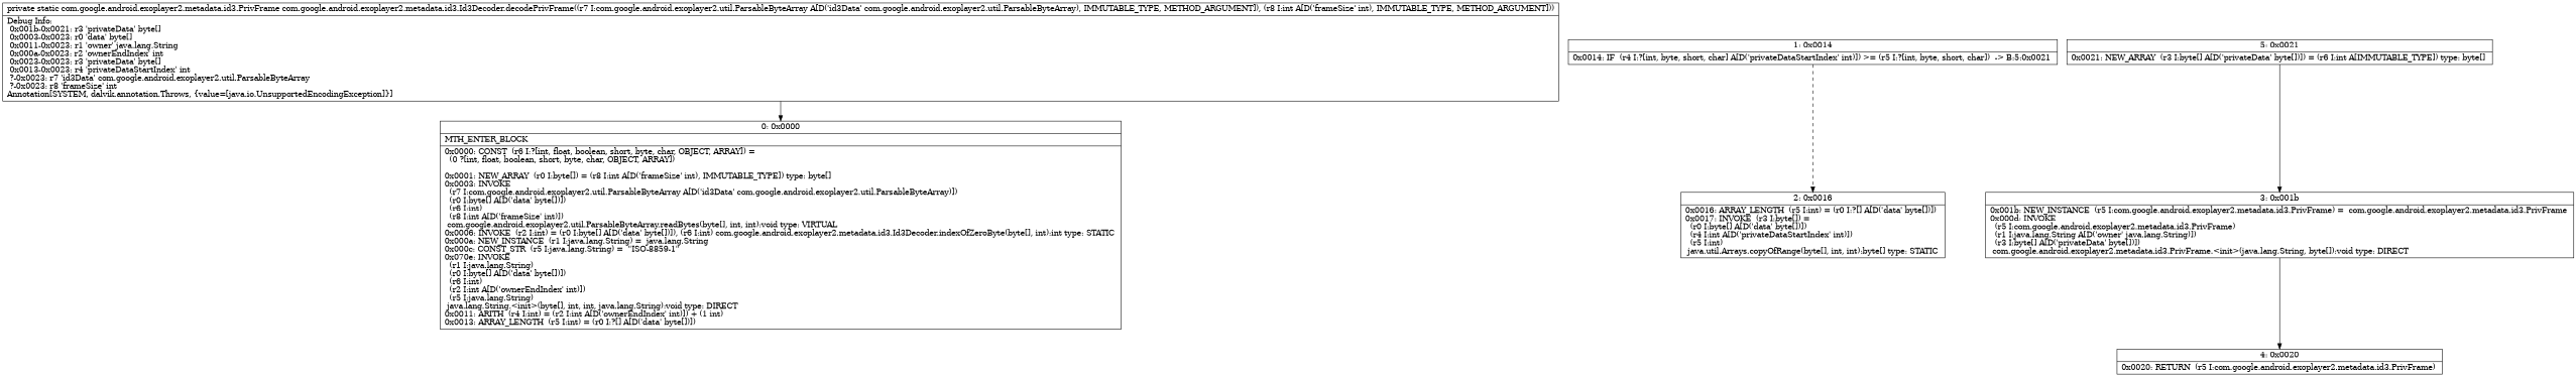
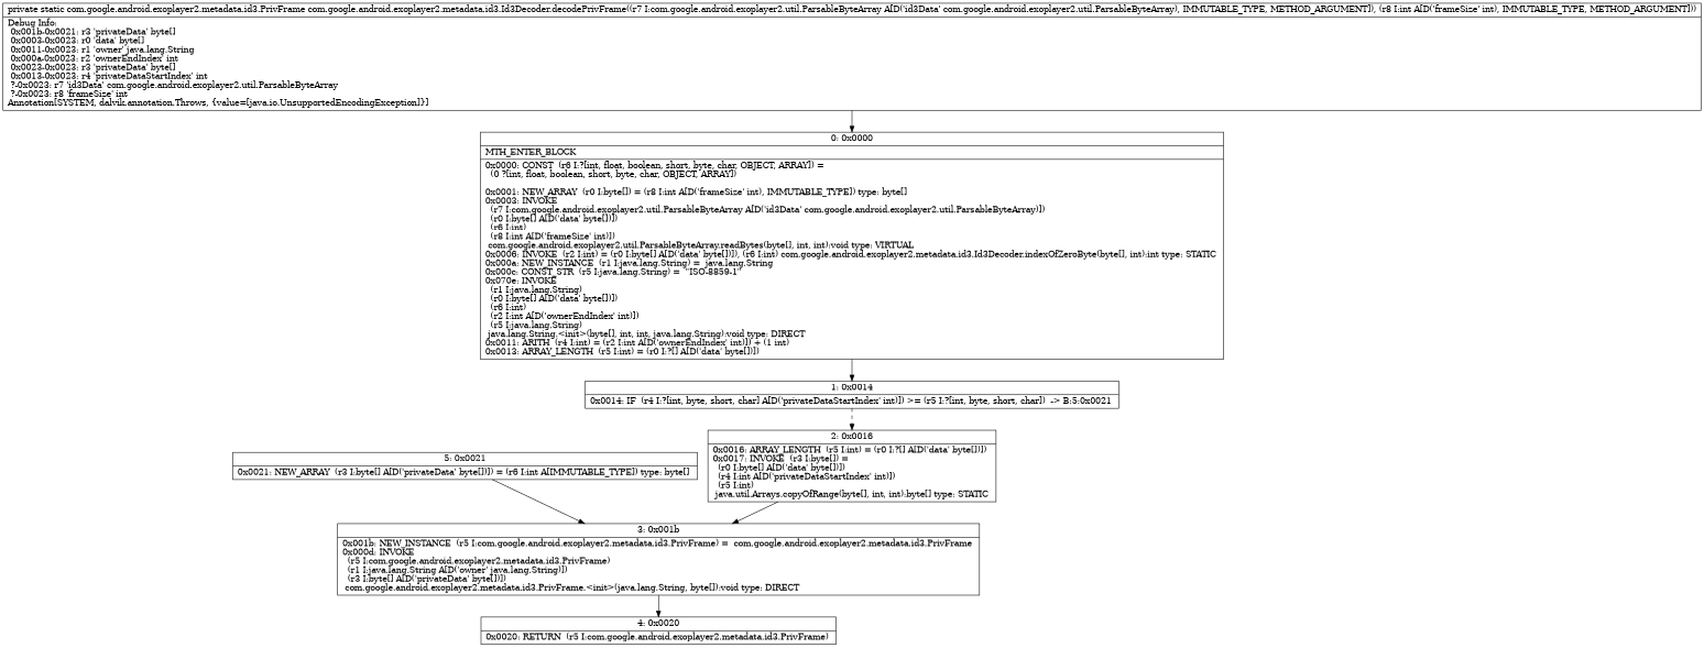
  digraph {
    node [shape=record]
    n1 [label="{0\:\ 0x0000|MTH_ENTER_BLOCK\l|0x0000: CONST  (r6 I:?[int, float, boolean, short, byte, char, OBJECT, ARRAY]) = \l  (0 ?[int, float, boolean, short, byte, char, OBJECT, ARRAY])\l \l0x0001: NEW_ARRAY  (r0 I:byte[]) = (r8 I:int A[D('frameSize' int), IMMUTABLE_TYPE]) type: byte[] \l0x0003: INVOKE  \l  (r7 I:com.google.android.exoplayer2.util.ParsableByteArray A[D('id3Data' com.google.android.exoplayer2.util.ParsableByteArray)])\l  (r0 I:byte[] A[D('data' byte[])])\l  (r6 I:int)\l  (r8 I:int A[D('frameSize' int)])\l com.google.android.exoplayer2.util.ParsableByteArray.readBytes(byte[], int, int):void type: VIRTUAL \l0x0006: INVOKE  (r2 I:int) = (r0 I:byte[] A[D('data' byte[])]), (r6 I:int) com.google.android.exoplayer2.metadata.id3.Id3Decoder.indexOfZeroByte(byte[], int):int type: STATIC \l0x000a: NEW_INSTANCE  (r1 I:java.lang.String) =  java.lang.String \l0x000c: CONST_STR  (r5 I:java.lang.String) =  \"ISO\-8859\-1\" \l0x070e: INVOKE  \l  (r1 I:java.lang.String)\l  (r0 I:byte[] A[D('data' byte[])])\l  (r6 I:int)\l  (r2 I:int A[D('ownerEndIndex' int)])\l  (r5 I:java.lang.String)\l java.lang.String.\<init\>(byte[], int, int, java.lang.String):void type: DIRECT \l0x0011: ARITH  (r4 I:int) = (r2 I:int A[D('ownerEndIndex' int)]) + (1 int) \l0x0013: ARRAY_LENGTH  (r5 I:int) = (r0 I:?[] A[D('data' byte[])]) \l}"]
    n2 [label="{1\:\ 0x0014|0x0014: IF  (r4 I:?[int, byte, short, char] A[D('privateDataStartIndex' int)]) \>= (r5 I:?[int, byte, short, char])  \-\> B:5:0x0021 \l}"]
    n3 [label="{2\:\ 0x0016|0x0016: ARRAY_LENGTH  (r5 I:int) = (r0 I:?[] A[D('data' byte[])]) \l0x0017: INVOKE  (r3 I:byte[]) = \l  (r0 I:byte[] A[D('data' byte[])])\l  (r4 I:int A[D('privateDataStartIndex' int)])\l  (r5 I:int)\l java.util.Arrays.copyOfRange(byte[], int, int):byte[] type: STATIC \l}"]
    n4 [label="{3\:\ 0x001b|0x001b: NEW_INSTANCE  (r5 I:com.google.android.exoplayer2.metadata.id3.PrivFrame) =  com.google.android.exoplayer2.metadata.id3.PrivFrame \l0x000d: INVOKE  \l  (r5 I:com.google.android.exoplayer2.metadata.id3.PrivFrame)\l  (r1 I:java.lang.String A[D('owner' java.lang.String)])\l  (r3 I:byte[] A[D('privateData' byte[])])\l com.google.android.exoplayer2.metadata.id3.PrivFrame.\<init\>(java.lang.String, byte[]):void type: DIRECT \l}"]
    n5 [label="{5\:\ 0x0021|0x0021: NEW_ARRAY  (r3 I:byte[] A[D('privateData' byte[])]) = (r6 I:int A[IMMUTABLE_TYPE]) type: byte[] \l}"]
    n6 [label="{4\:\ 0x0020|0x0020: RETURN  (r5 I:com.google.android.exoplayer2.metadata.id3.PrivFrame) \l}"]
    n7 [label="{private static com.google.android.exoplayer2.metadata.id3.PrivFrame com.google.android.exoplayer2.metadata.id3.Id3Decoder.decodePrivFrame((r7 I:com.google.android.exoplayer2.util.ParsableByteArray A[D('id3Data' com.google.android.exoplayer2.util.ParsableByteArray), IMMUTABLE_TYPE, METHOD_ARGUMENT]), (r8 I:int A[D('frameSize' int), IMMUTABLE_TYPE, METHOD_ARGUMENT]))  | Debug Info:\l  0x001b\-0x0021: r3 'privateData' byte[]\l  0x0003\-0x0023: r0 'data' byte[]\l  0x0011\-0x0023: r1 'owner' java.lang.String\l  0x000a\-0x0023: r2 'ownerEndIndex' int\l  0x0023\-0x0023: r3 'privateData' byte[]\l  0x0013\-0x0023: r4 'privateDataStartIndex' int\l  ?\-0x0023: r7 'id3Data' com.google.android.exoplayer2.util.ParsableByteArray\l  ?\-0x0023: r8 'frameSize' int\lAnnotation[SYSTEM, dalvik.annotation.Throws, \{value=[java.io.UnsupportedEncodingException]\}]\l}"]
+   n1 -> n2
    n2 -> n3 [style=dashed]
+   n3 -> n4
    n4 -> n6
    n5 -> n4
    n7 -> n1
  }
